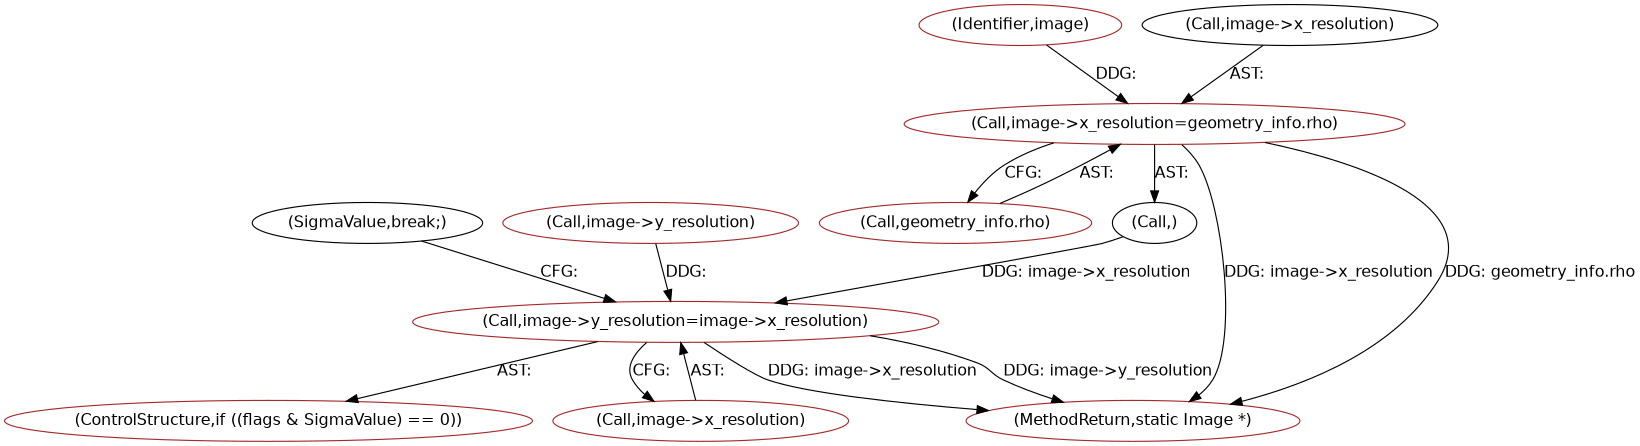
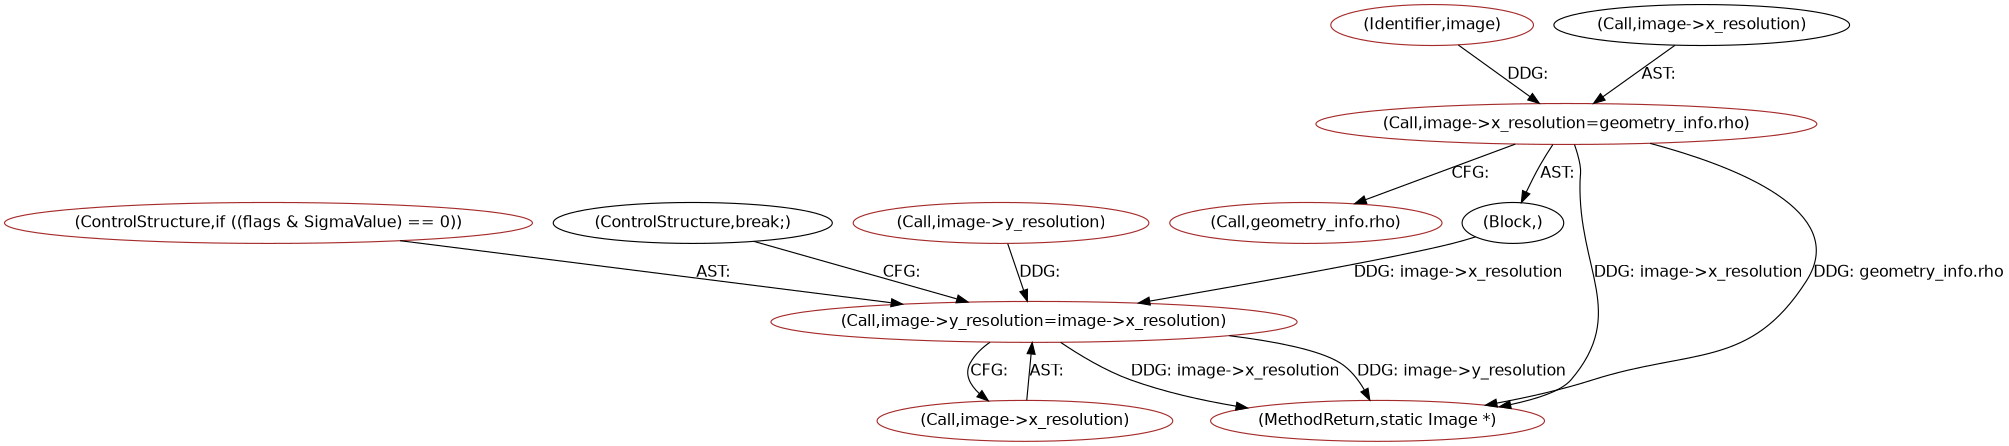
  digraph {
    fontname="DejaVu Sans"
    node [color=brown fontname="DejaVu Sans"]
    edge [fontname="DejaVu Sans"]
    n1 [label="(Call,image->x_resolution=geometry_info.rho)"]
    n2 [label="(Call,geometry_info.rho)"]
-   n3 [color=black label="(Call,)"]
+   n3 [color=black label="(Block,)"]
    n4 [label="(MethodReturn,static Image *)"]
    n5 [label="(Call,image->y_resolution=image->x_resolution)"]
    n6 [label="(ControlStructure,if ((flags & SigmaValue) == 0))"]
    n7 [label="(Call,image->x_resolution)"]
-   n8 [color=black label="(SigmaValue,break;)"]
+   n8 [color=black label="(ControlStructure,break;)"]
    n9 [label="(Identifier,image)"]
    n10 [label="(Call,image->y_resolution)"]
    n11 [color=black label="(Call,image->x_resolution)"]
    n1 -> n2 [label="CFG: "]
    n1 -> n3 [label="AST: "]
    n1 -> n4 [label="DDG: image->x_resolution"]
    n1 -> n4 [label="DDG: geometry_info.rho"]
-   n2 -> n1 [label="AST: "]
    n3 -> n5 [label="DDG: image->x_resolution"]
    n5 -> n4 [label="DDG: image->x_resolution"]
    n5 -> n4 [label="DDG: image->y_resolution"]
-   n5 -> n6 [label="AST: "]
+   n6 -> n5 [label="AST: "]
    n5 -> n7 [label="CFG: "]
    n7 -> n5 [label="AST: "]
    n8 -> n5 [label="CFG: "]
    n9 -> n1 [label="DDG: "]
    n10 -> n5 [label="DDG: "]
    n11 -> n1 [label="AST: "]
  }
